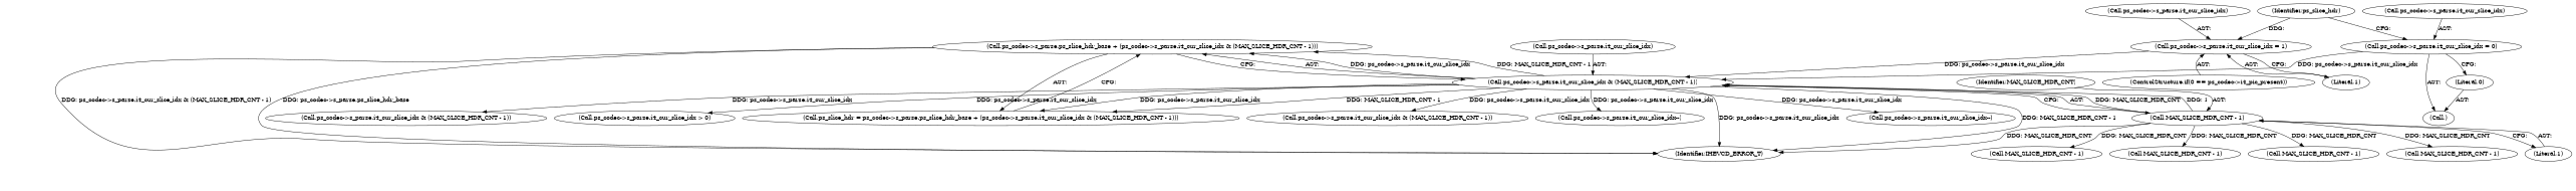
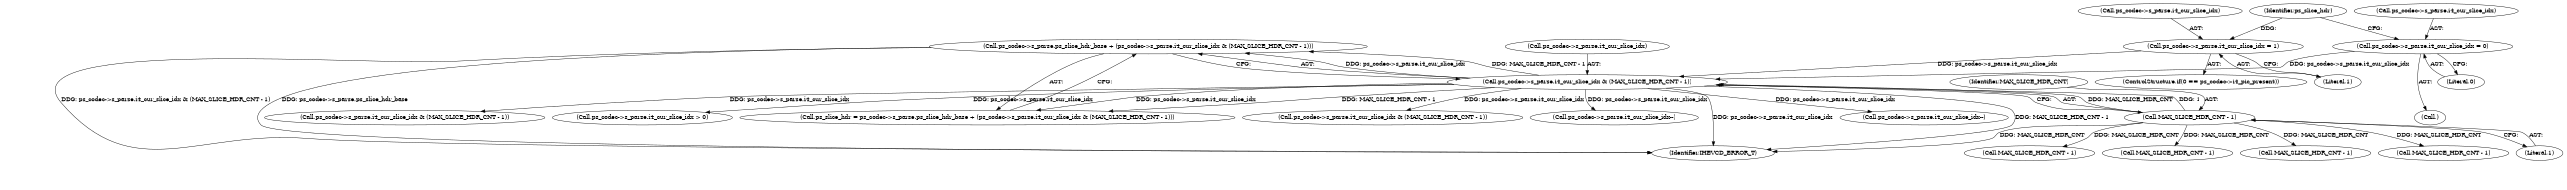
  digraph {
    n1 [label="(Call,ps_codec->s_parse.ps_slice_hdr_base + (ps_codec->s_parse.i4_cur_slice_idx & (MAX_SLICE_HDR_CNT - 1)))"]
    n2 [label="(Call,ps_codec->s_parse.i4_cur_slice_idx & (MAX_SLICE_HDR_CNT - 1))"]
    n3 [label="(Call,ps_slice_hdr = ps_codec->s_parse.ps_slice_hdr_base + (ps_codec->s_parse.i4_cur_slice_idx & (MAX_SLICE_HDR_CNT - 1)))"]
    n4 [label="(Identifier,IHEVCD_ERROR_T)"]
    n5 [label="(Call,MAX_SLICE_HDR_CNT - 1)"]
    n6 [label="(Call,ps_codec->s_parse.i4_cur_slice_idx--)"]
    n7 [label="(Call,ps_codec->s_parse.i4_cur_slice_idx & (MAX_SLICE_HDR_CNT - 1))"]
    n8 [label="(Call,ps_codec->s_parse.i4_cur_slice_idx > 0)"]
    n9 [label="(Call,ps_codec->s_parse.i4_cur_slice_idx & (MAX_SLICE_HDR_CNT - 1))"]
    n10 [label="(Call,ps_codec->s_parse.i4_cur_slice_idx--)"]
    n11 [label="(Call,MAX_SLICE_HDR_CNT - 1)"]
    n12 [label="(Call,MAX_SLICE_HDR_CNT - 1)"]
    n13 [label="(Call,MAX_SLICE_HDR_CNT - 1)"]
    n14 [label="(Literal,1)"]
    n15 [label="(Call,MAX_SLICE_HDR_CNT - 1)"]
    n16 [label="(Call,ps_codec->s_parse.i4_cur_slice_idx = 1)"]
    n17 [label="(ControlStructure,if(0 == ps_codec->i4_pic_present))"]
    n18 [label="(Literal,1)"]
    n19 [label="(Call,ps_codec->s_parse.i4_cur_slice_idx = 0)"]
    n20 [label="(Literal,0)"]
    n21 [label="(Call,)"]
    n22 [label="(Call,ps_codec->s_parse.i4_cur_slice_idx)"]
    n23 [label="(Identifier,MAX_SLICE_HDR_CNT)"]
    n24 [label="(Call,ps_codec->s_parse.i4_cur_slice_idx)"]
    n25 [label="(Identifier,ps_slice_hdr)"]
    n26 [label="(Call,ps_codec->s_parse.i4_cur_slice_idx)"]
    n1 -> n2 [label="CFG: "]
    n1 -> n3 [label="AST: "]
    n1 -> n4 [label="DDG: ps_codec->s_parse.ps_slice_hdr_base"]
    n1 -> n4 [label="DDG: ps_codec->s_parse.i4_cur_slice_idx & (MAX_SLICE_HDR_CNT - 1)"]
    n2 -> n1 [label="AST: "]
    n2 -> n1 [label="DDG: ps_codec->s_parse.i4_cur_slice_idx"]
    n2 -> n1 [label="DDG: MAX_SLICE_HDR_CNT - 1"]
    n2 -> n3 [label="DDG: ps_codec->s_parse.i4_cur_slice_idx"]
    n2 -> n3 [label="DDG: MAX_SLICE_HDR_CNT - 1"]
    n2 -> n4 [label="DDG: ps_codec->s_parse.i4_cur_slice_idx"]
    n2 -> n4 [label="DDG: MAX_SLICE_HDR_CNT - 1"]
    n2 -> n5 [label="CFG: "]
    n2 -> n6 [label="DDG: ps_codec->s_parse.i4_cur_slice_idx"]
    n2 -> n7 [label="DDG: ps_codec->s_parse.i4_cur_slice_idx"]
    n2 -> n8 [label="DDG: ps_codec->s_parse.i4_cur_slice_idx"]
    n2 -> n9 [label="DDG: ps_codec->s_parse.i4_cur_slice_idx"]
    n2 -> n10 [label="DDG: ps_codec->s_parse.i4_cur_slice_idx"]
    n3 -> n1 [label="CFG: "]
    n5 -> n2 [label="AST: "]
    n5 -> n2 [label="DDG: MAX_SLICE_HDR_CNT"]
    n5 -> n2 [label="DDG: 1"]
    n5 -> n4 [label="DDG: MAX_SLICE_HDR_CNT"]
    n5 -> n11 [label="DDG: MAX_SLICE_HDR_CNT"]
    n5 -> n12 [label="DDG: MAX_SLICE_HDR_CNT"]
    n5 -> n13 [label="DDG: MAX_SLICE_HDR_CNT"]
    n5 -> n14 [label="CFG: "]
    n5 -> n15 [label="DDG: MAX_SLICE_HDR_CNT"]
    n14 -> n5 [label="AST: "]
    n16 -> n2 [label="DDG: ps_codec->s_parse.i4_cur_slice_idx"]
-   n17 -> n16 [label="AST: "]
+   n16 -> n17 [label="AST: "]
    n16 -> n18 [label="CFG: "]
    n18 -> n16 [label="AST: "]
    n19 -> n2 [label="DDG: ps_codec->s_parse.i4_cur_slice_idx"]
    n19 -> n20 [label="CFG: "]
    n19 -> n21 [label="AST: "]
-   n20 -> n21 [label="AST: "]
+   n20 -> n19 [label="AST: "]
    n22 -> n2 [label="AST: "]
    n23 -> n5 [label="AST: "]
    n24 -> n19 [label="AST: "]
    n25 -> n16 [label="DDG: "]
    n25 -> n19 [label="CFG: "]
    n26 -> n16 [label="AST: "]
  }
